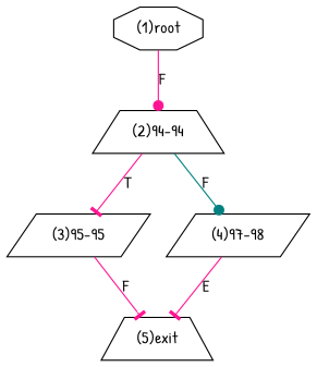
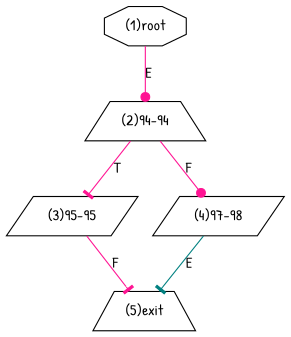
  digraph {
    fontname="Patrick Hand"
    node [fontname="Patrick Hand" shape=trapezium]
    edge [arrowhead=tee color=deeppink fontname="Patrick Hand"]
    n1 [label="(1)root" shape=octagon]
    n2 [label="(2)94-94"]
    n3 [label="(3)95-95" shape=parallelogram]
    n4 [label="(4)97-98" shape=parallelogram]
    n5 [label="(5)exit"]
-   n1 -> n2 [arrowhead=dot label=F]
+   n1 -> n2 [arrowhead=dot label=E]
    n2 -> n3 [label=T]
-   n2 -> n4 [arrowhead=dot color=teal label=F]
+   n2 -> n4 [arrowhead=dot label=F]
    n3 -> n5 [label=F]
-   n4 -> n5 [label=E]
+   n4 -> n5 [color=teal label=E]
  }
